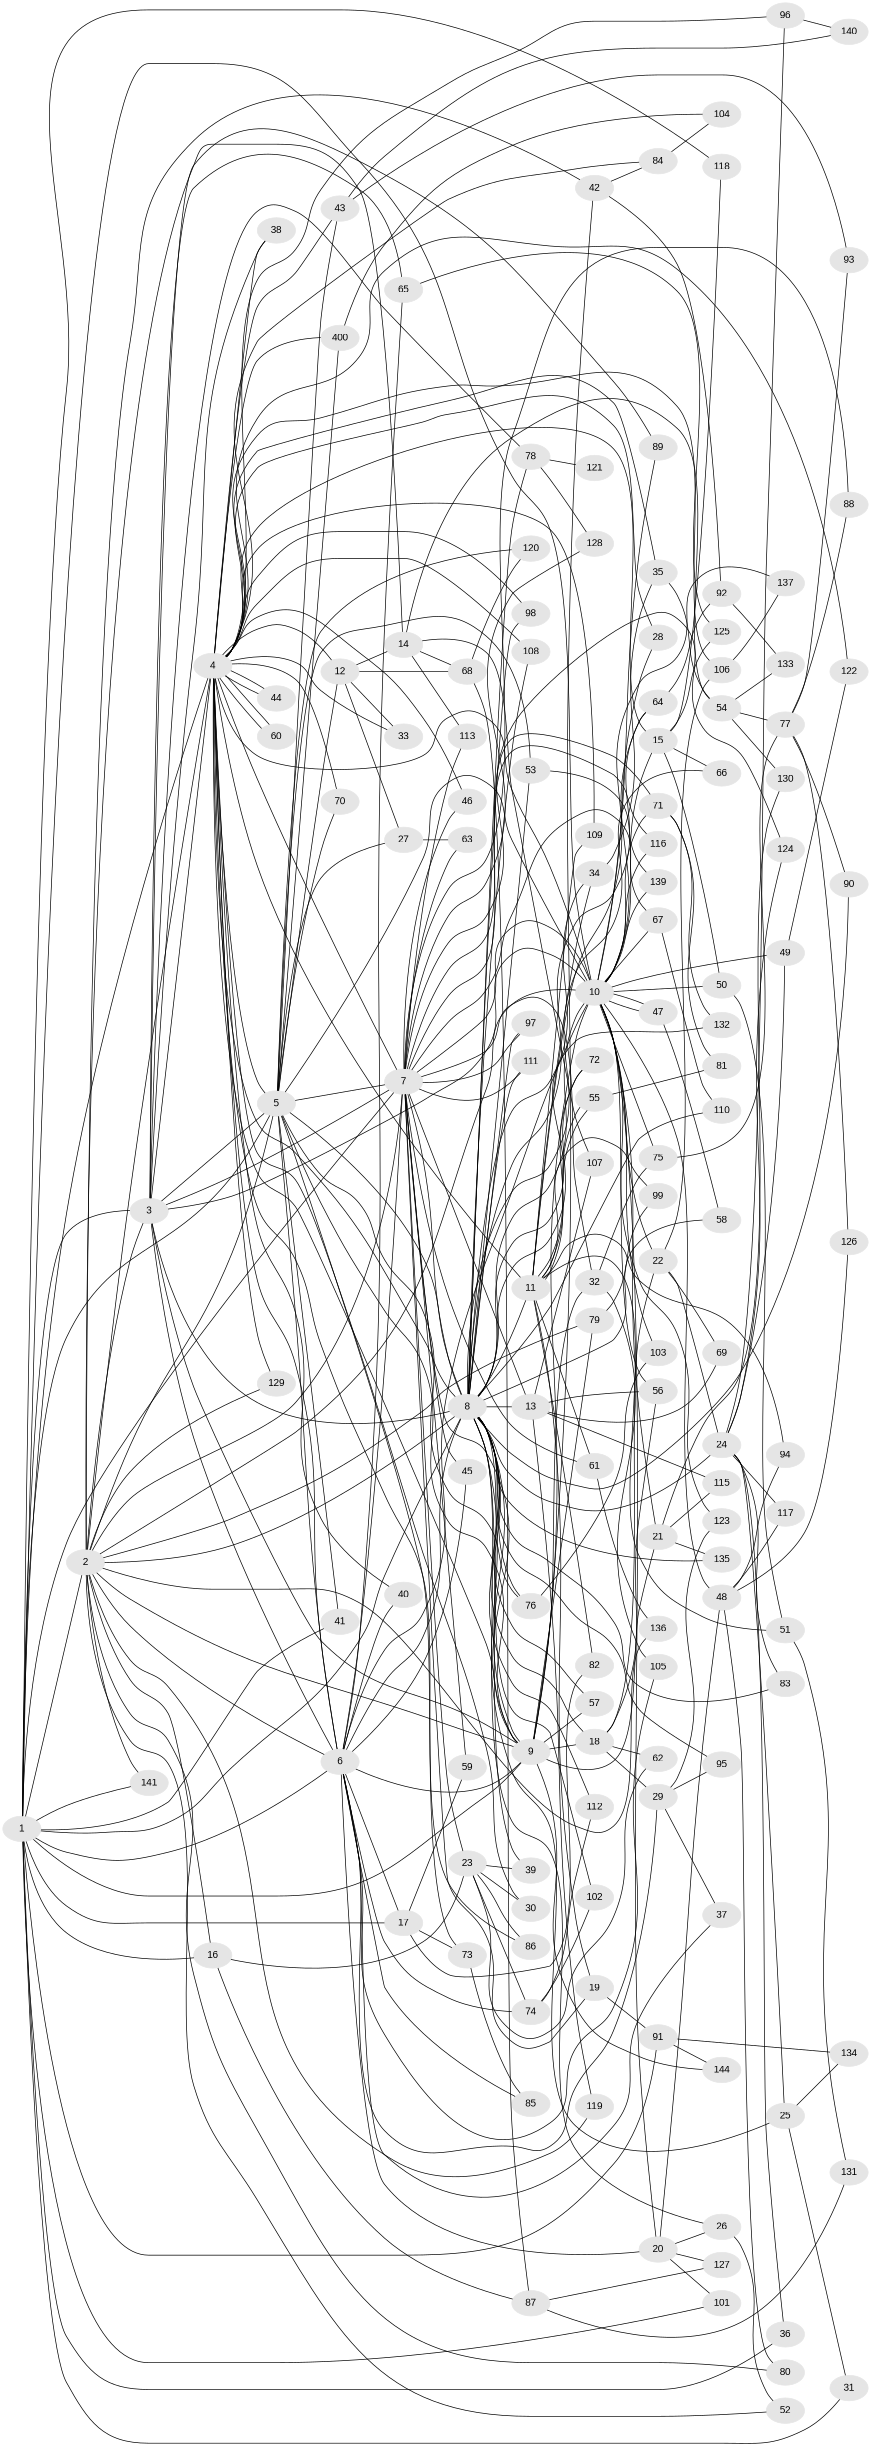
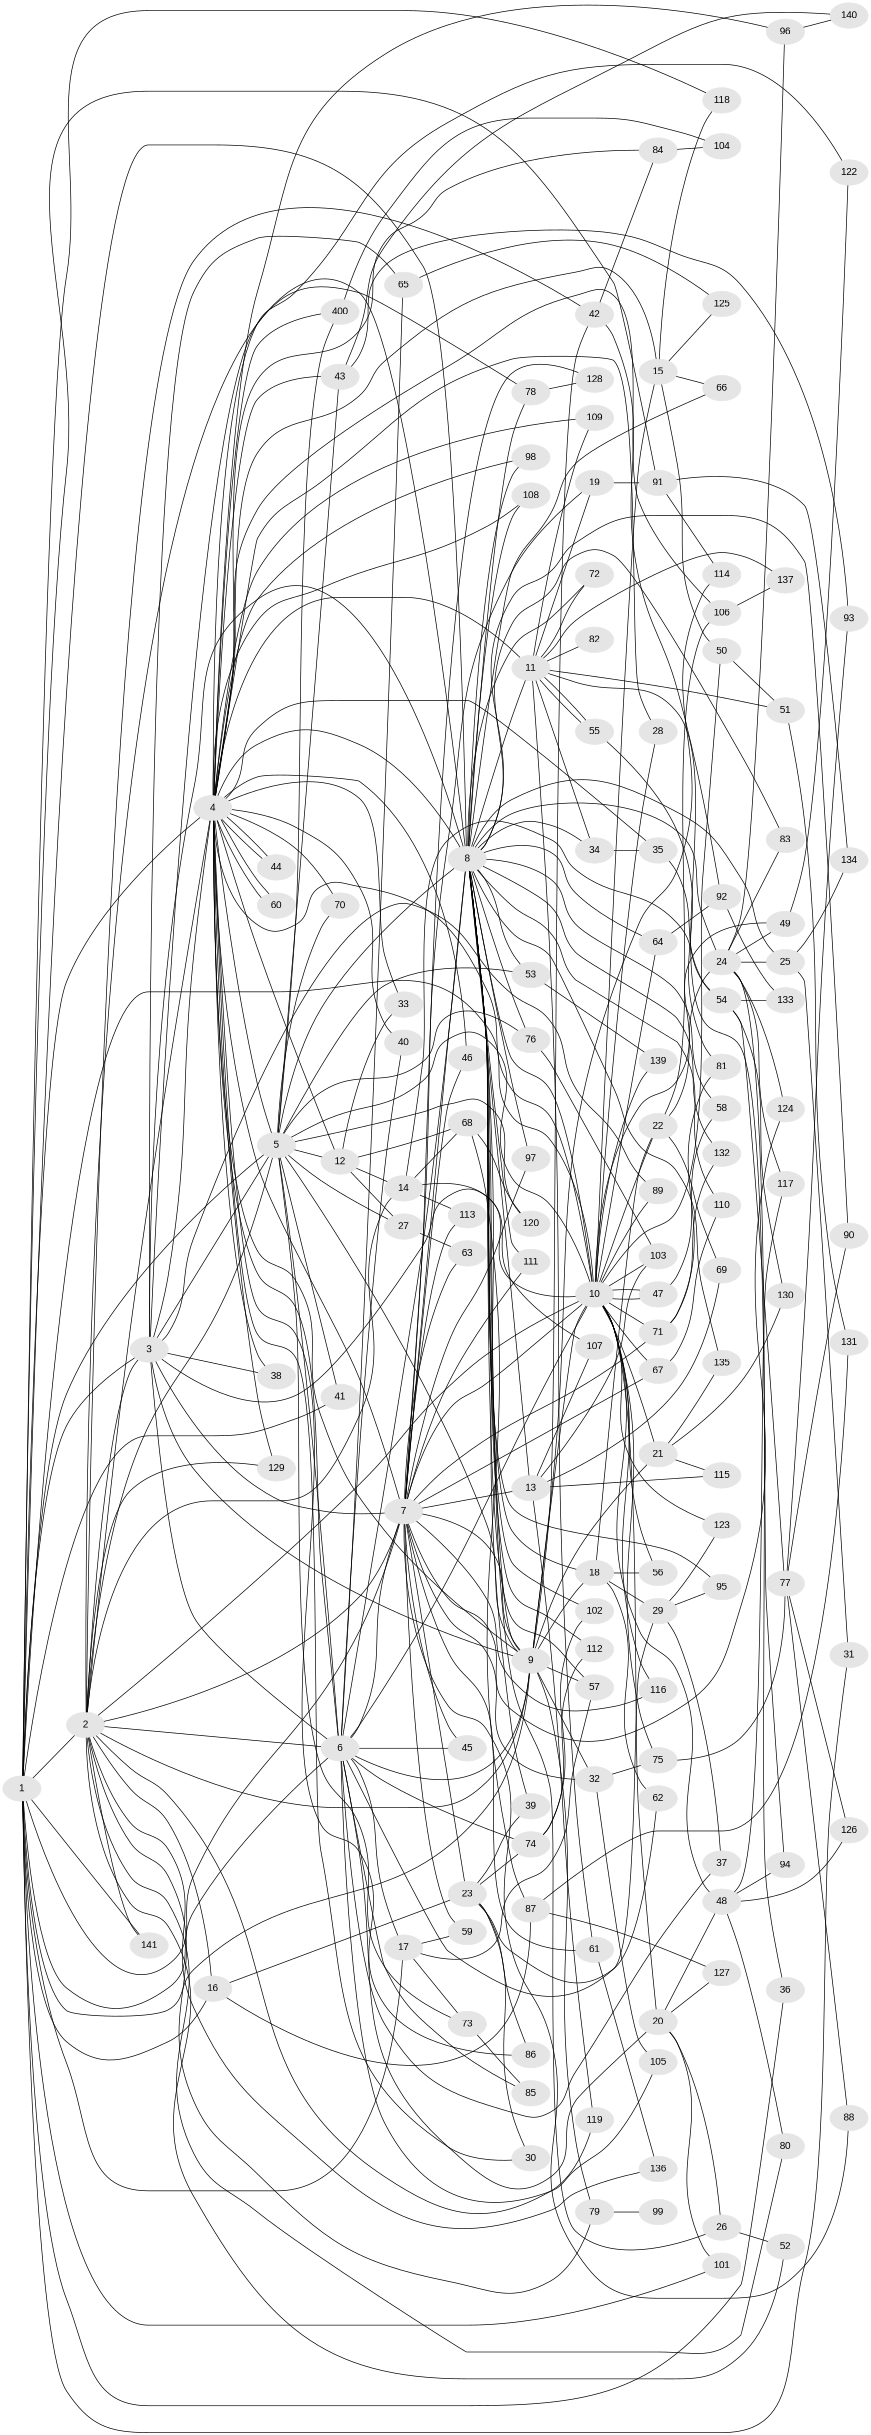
  graph {
    fontname="Liberation Sans"
    rankdir=LR
    node [color=gray90 fontname="Liberation Sans" style=filled]
    edge [fontname="Liberation Sans"]
    1
    2
    3
    4
    5
    6
    7
    8
    9
    10
    16
    17
    31
    36
    41
    91
    101
    118
    141
    14
    42
    52
    79
    80
    119
    129
    136
    38
    65
    78
    89
    11
    12
    15
    28
    30
    33
    35
    40
    43
    44
    46
    60
    70
    84
    86
    96
    98
    n49 [label=400]
    106
    108
    109
    122
    27
    53
    73
    76
    120
    20
    29
    37
    45
    74
    85
    105
    13
    19
    23
    32
    59
    61
    63
    67
    71
    88
    97
    111
    113
    116
    124
    128
    18
    24
    25
    26
    34
    39
    57
    58
    64
    66
    72
    83
    90
    95
    102
    110
    112
    132
    135
    21
-   114 [label=144]
+   114
    22
    47
    48
    49
    50
    56
    75
    103
    123
    139
    87
    82
    134
    68
    107
    54
    92
    99
    125
-   121
    51
    55
    94
    137
    93
    140
    104
    127
    69
    115
    62
    81
    117
    130
    126
    77
    131
    133
    1 -- 2
    1 -- 3
    1 -- 4
    1 -- 5
    1 -- 6
    1 -- 7
    1 -- 8
    1 -- 9
    1 -- 10
    1 -- 16
    1 -- 17
    1 -- 31
    1 -- 36
    1 -- 41
    1 -- 91
    1 -- 101
    1 -- 118
    1 -- 141
    2 -- 3
    2 -- 4
    2 -- 5
    2 -- 6
    2 -- 7
    2 -- 8
    2 -- 9
    2 -- 10
    2 -- 16
    2 -- 141
    2 -- 14
    2 -- 42
    2 -- 52
    2 -- 79
    2 -- 80
    2 -- 119
    2 -- 129
    2 -- 136
    3 -- 4
    3 -- 5
    3 -- 6
    3 -- 7
    3 -- 8
    3 -- 9
    3 -- 10
    3 -- 38
    3 -- 65
    3 -- 78
    3 -- 89
    4 -- 5
    4 -- 6
    4 -- 7
    4 -- 8
    4 -- 9
    4 -- 10
    4 -- 129
    4 -- 38
    4 -- 11
    4 -- 12
    4 -- 15
    4 -- 28
    4 -- 30
    4 -- 33
    4 -- 35
    4 -- 40
    4 -- 43
    4 -- 44
    4 -- 44
    4 -- 46
    4 -- 60
    4 -- 60
    4 -- 70
    4 -- 84
    4 -- 86
    4 -- 96
    4 -- 98
    4 -- n49
    4 -- 106
    4 -- 108
    4 -- 109
    4 -- 122
    5 -- 6
-   5 -- 7
    5 -- 8
    5 -- 9
    5 -- 10
    5 -- 41
    5 -- 12
    5 -- 43
    5 -- 70
    5 -- n49
    5 -- 27
    5 -- 53
    5 -- 73
    5 -- 76
    5 -- 120
    6 -- 7
    6 -- 8
    6 -- 9
    6 -- 10
    6 -- 17
    6 -- 65
    6 -- 40
    6 -- 20
    6 -- 29
    6 -- 37
    6 -- 45
    6 -- 74
    6 -- 85
    6 -- 105
    7 -- 8
    7 -- 9
    7 -- 10
    7 -- 46
    7 -- 45
    7 -- 13
    7 -- 19
    7 -- 23
    7 -- 32
    7 -- 59
    7 -- 61
    7 -- 63
    7 -- 67
    7 -- 71
    7 -- 88
    7 -- 97
    7 -- 111
    7 -- 113
    7 -- 116
    7 -- 124
    7 -- 128
    8 -- 9
    8 -- 10
    8 -- 78
    8 -- 11
    8 -- 98
    8 -- 108
    8 -- 53
    8 -- 76
    8 -- 13
    8 -- 97
    8 -- 111
    8 -- 18
    8 -- 24
    8 -- 25
    8 -- 26
    8 -- 34
    8 -- 39
    8 -- 57
    8 -- 58
    8 -- 64
    8 -- 66
    8 -- 72
    8 -- 83
    8 -- 90
    8 -- 95
    8 -- 102
    8 -- 110
    8 -- 112
    8 -- 132
    8 -- 135
    9 -- 10
    9 -- 42
    9 -- 79
    9 -- 32
    9 -- 18
    9 -- 57
    9 -- 21
    9 -- 114
    10 -- 89
    10 -- 15
    10 -- 28
    10 -- 20
    10 -- 67
    10 -- 71
    10 -- 116
    10 -- 64
    10 -- 21
    10 -- 22
    10 -- 47
    10 -- 47
    10 -- 48
    10 -- 49
    10 -- 50
    10 -- 56
    10 -- 75
    10 -- 103
    10 -- 123
    10 -- 139
    16 -- 23
    16 -- 87
    17 -- 73
    17 -- 59
-   17 -- 82
+   17 -- 57
    91 -- 114
    91 -- 134
    14 -- 113
    14 -- 68
    14 -- 107
    14 -- 54
    42 -- 84
    42 -- 92
    79 -- 99
    65 -- 125
    78 -- 128
-   78 -- 121
    11 -- 109
    11 -- 19
    11 -- 61
    11 -- 34
    11 -- 72
    11 -- 82
-   11 -- 99
    11 -- 51
    11 -- 55
    11 -- 55
    11 -- 94
    11 -- 137
    12 -- 14
    12 -- 33
    12 -- 27
    12 -- 68
    15 -- 118
    15 -- 66
    15 -- 50
    15 -- 125
    35 -- 54
    43 -- 93
    43 -- 140
    84 -- 104
    96 -- 140
    n49 -- 104
    106 -- 137
    27 -- 63
    53 -- 139
    73 -- 85
    76 -- 103
    20 -- 101
    20 -- 26
    20 -- 48
    20 -- 127
    29 -- 37
    29 -- 95
    29 -- 123
    74 -- 102
    74 -- 112
    13 -- 119
-   13 -- 56
+   13 -- 103
    13 -- 107
    13 -- 69
    13 -- 115
    19 -- 91
    23 -- 30
    23 -- 86
    23 -- 74
    23 -- 39
    23 -- 62
    32 -- 105
    32 -- 75
    61 -- 136
    67 -- 110
    71 -- 132
    71 -- 81
    18 -- 29
    18 -- 22
    18 -- 56
    18 -- 62
    24 -- 36
    24 -- 96
    24 -- 124
    24 -- 25
    24 -- 83
    24 -- 49
    24 -- 117
    25 -- 31
    25 -- 134
    26 -- 52
    34 -- 35
    64 -- 92
    21 -- 135
    21 -- 115
    21 -- 130
    22 -- 106
    22 -- 24
    22 -- 69
    47 -- 58
    48 -- 80
    48 -- 94
    48 -- 117
    48 -- 126
    49 -- 122
    50 -- 51
    75 -- 77
    87 -- 127
    87 -- 131
    68 -- 120
    68 -- 87
    54 -- 130
    54 -- 77
    54 -- 133
    92 -- 133
    51 -- 131
    55 -- 81
    77 -- 88
    77 -- 90
    77 -- 93
    77 -- 126
  }
